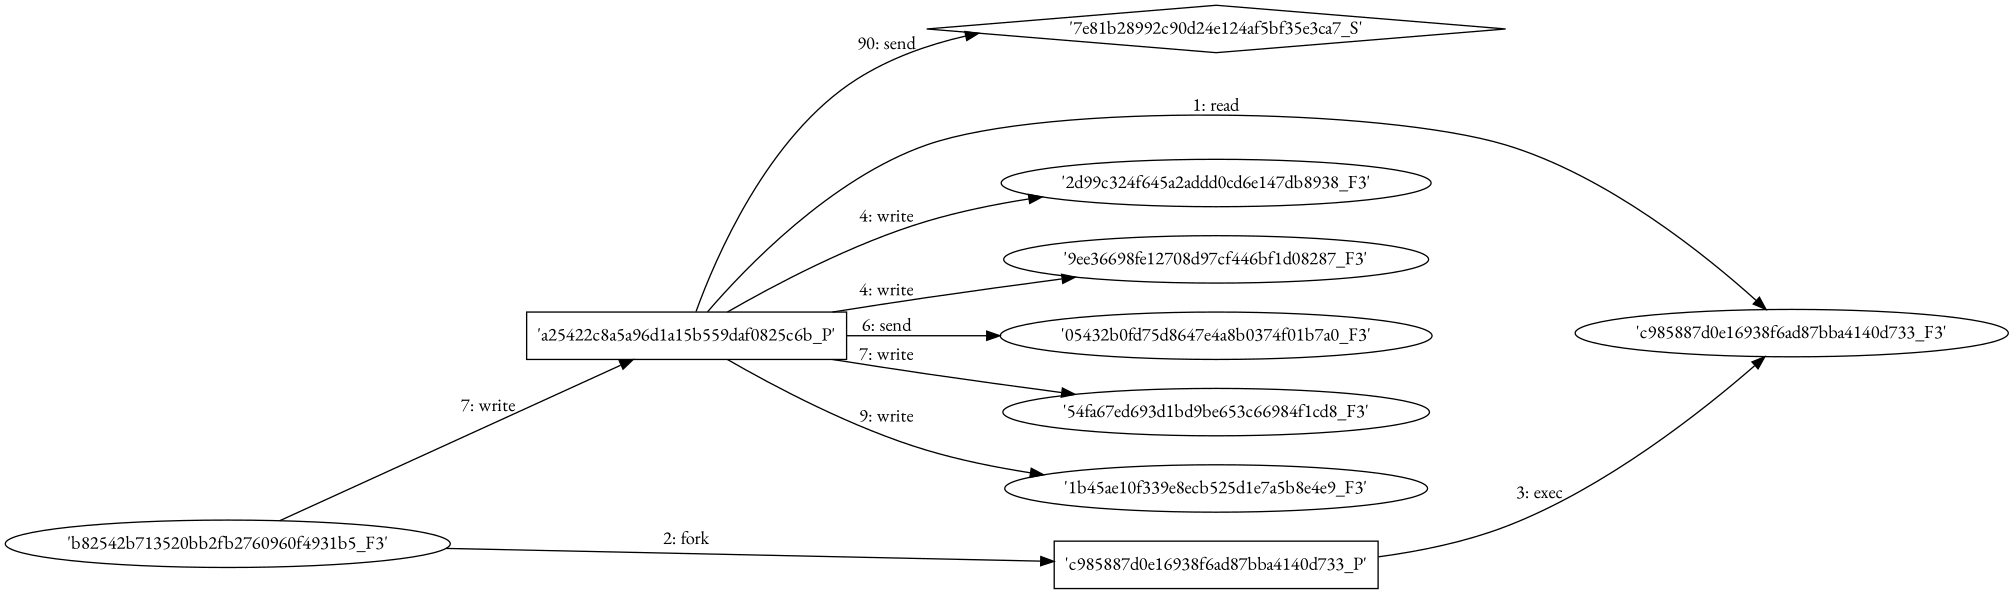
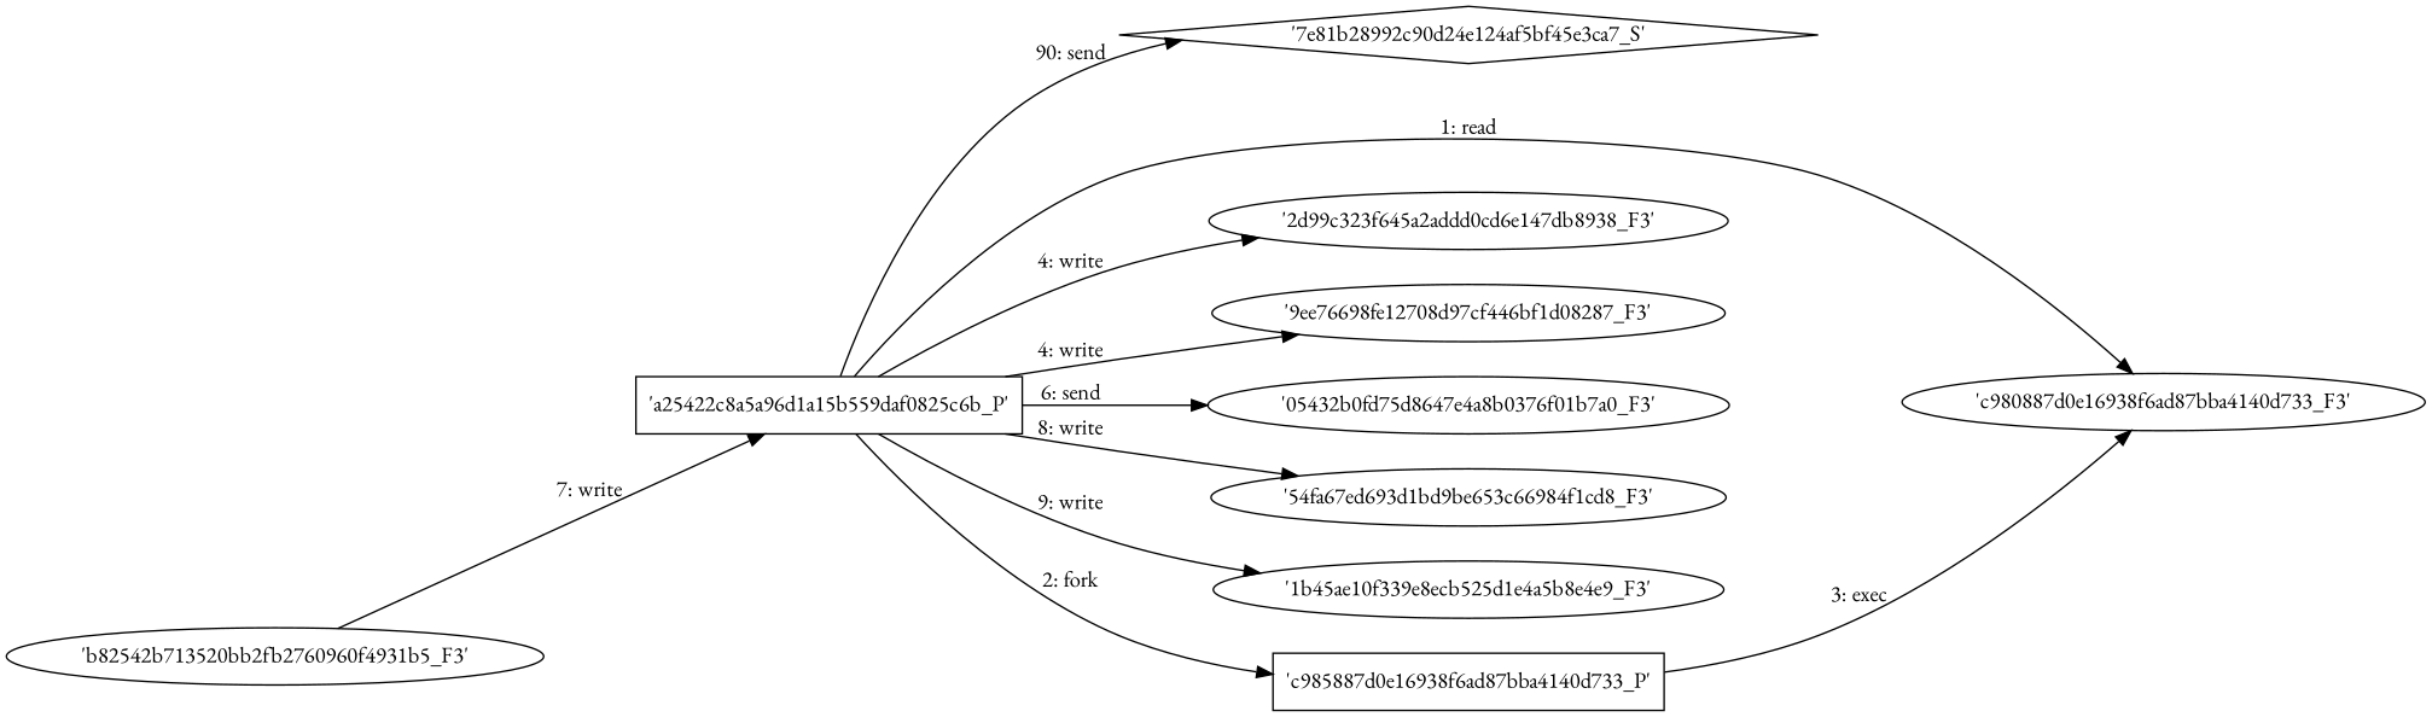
  digraph {
    engine=neato
    fixedsize=false
    fontname="EB Garamond"
    fontsize=10
    nodesep=0.3
    rankdir=LR
    ranksep=0
    splines=true
    node [fontname="EB Garamond" node_type=file shape=ellipse]
    edge [fontname="EB Garamond"]
-   "'c985887d0e16938f6ad87bba4140d733_F3'" [node_type=File]
+   "'c985887d0e16938f6ad87bba4140d733_F3'" [node_type=File label="'c980887d0e16938f6ad87bba4140d733_F3'"]
    "'a25422c8a5a96d1a15b559daf0825c6b_P'" [node_type=Process shape=box]
    "'c985887d0e16938f6ad87bba4140d733_P'" [node_type=Process shape=box]
-   "'2d99c324f645a2addd0cd6e147db8938_F3'"
-   "'9ee36698fe12708d97cf446bf1d08287_F3'"
-   "'05432b0fd75d8647e4a8b0374f01b7a0_F3'"
+   "'2d99c324f645a2addd0cd6e147db8938_F3'" [label="'2d99c323f645a2addd0cd6e147db8938_F3'"]
+   "'9ee36698fe12708d97cf446bf1d08287_F3'" [label="'9ee76698fe12708d97cf446bf1d08287_F3'"]
+   "'05432b0fd75d8647e4a8b0374f01b7a0_F3'" [label="'05432b0fd75d8647e4a8b0376f01b7a0_F3'"]
    "'54fa67ed693d1bd9be653c66984f1cd8_F3'"
-   "'1b45ae10f339e8ecb525d1e7a5b8e4e9_F3'"
-   "'7e81b28992c90d24e124af5bf35e3ca7_S'" [node_type=Socket shape=diamond]
+   "'1b45ae10f339e8ecb525d1e7a5b8e4e9_F3'" [label="'1b45ae10f339e8ecb525d1e4a5b8e4e9_F3'"]
+   "'7e81b28992c90d24e124af5bf35e3ca7_S'" [node_type=Socket shape=diamond label="'7e81b28992c90d24e124af5bf45e3ca7_S'"]
    "'b82542b713520bb2fb2760960f4931b5_F3'"
    "'a25422c8a5a96d1a15b559daf0825c6b_P'" -> "'c985887d0e16938f6ad87bba4140d733_F3'" [label="1: read"]
-   "'b82542b713520bb2fb2760960f4931b5_F3'" -> "'c985887d0e16938f6ad87bba4140d733_P'" [label="2: fork"]
+   "'a25422c8a5a96d1a15b559daf0825c6b_P'" -> "'c985887d0e16938f6ad87bba4140d733_P'" [label="2: fork"]
    "'a25422c8a5a96d1a15b559daf0825c6b_P'" -> "'2d99c324f645a2addd0cd6e147db8938_F3'" [label="4: write"]
    "'a25422c8a5a96d1a15b559daf0825c6b_P'" -> "'9ee36698fe12708d97cf446bf1d08287_F3'" [label="4: write"]
    "'a25422c8a5a96d1a15b559daf0825c6b_P'" -> "'05432b0fd75d8647e4a8b0374f01b7a0_F3'" [label="6: send"]
-   "'a25422c8a5a96d1a15b559daf0825c6b_P'" -> "'54fa67ed693d1bd9be653c66984f1cd8_F3'" [label="7: write"]
+   "'a25422c8a5a96d1a15b559daf0825c6b_P'" -> "'54fa67ed693d1bd9be653c66984f1cd8_F3'" [label="8: write"]
    "'a25422c8a5a96d1a15b559daf0825c6b_P'" -> "'1b45ae10f339e8ecb525d1e7a5b8e4e9_F3'" [label="9: write"]
    "'a25422c8a5a96d1a15b559daf0825c6b_P'" -> "'7e81b28992c90d24e124af5bf35e3ca7_S'" [label="90: send"]
    "'c985887d0e16938f6ad87bba4140d733_P'" -> "'c985887d0e16938f6ad87bba4140d733_F3'" [label="3: exec"]
    "'b82542b713520bb2fb2760960f4931b5_F3'" -> "'a25422c8a5a96d1a15b559daf0825c6b_P'" [label="7: write"]
  }
